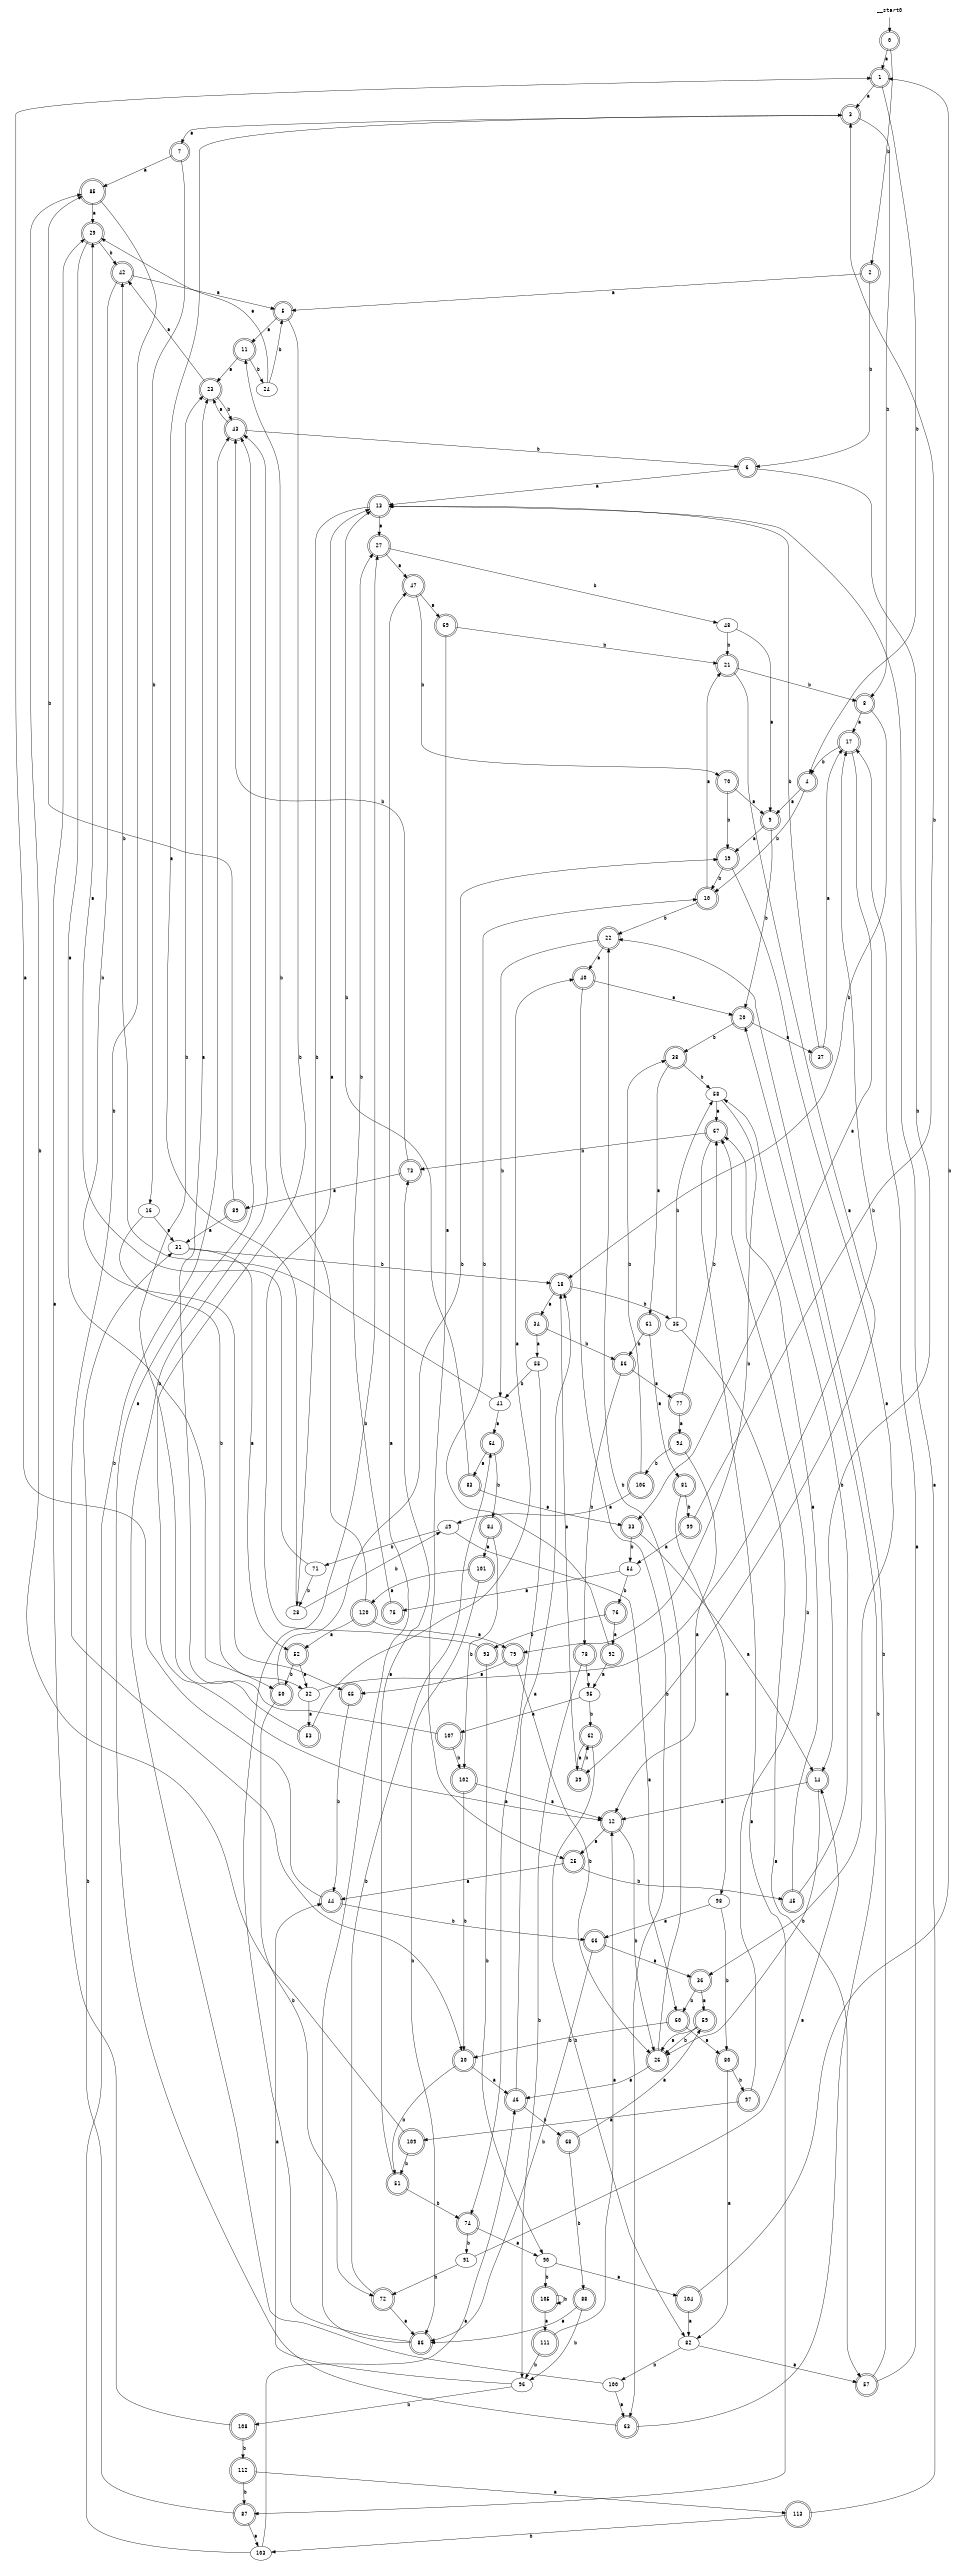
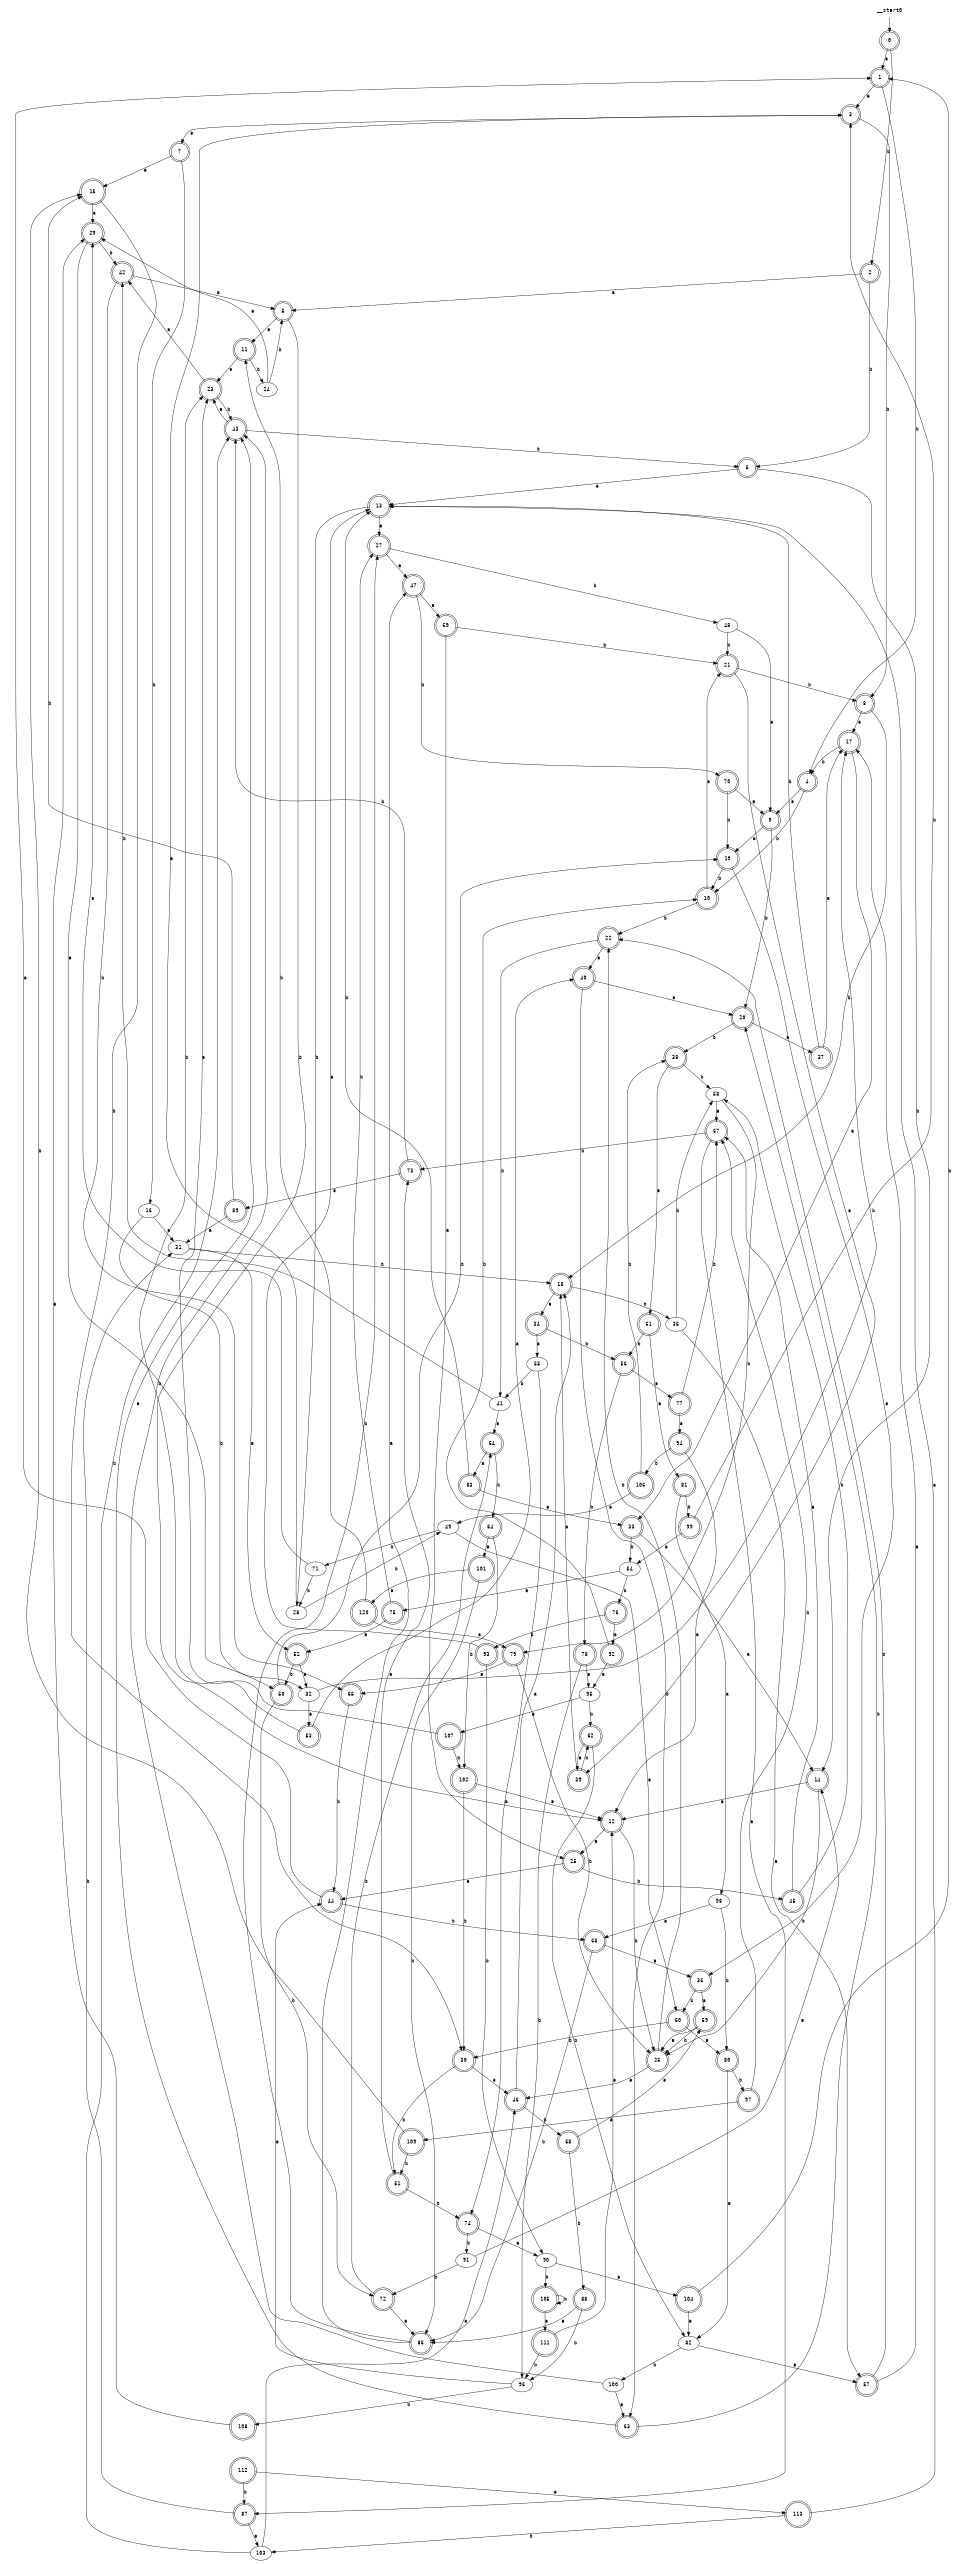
  digraph {
    fontname="DejaVu Sans Mono"
    node [fontname="DejaVu Sans Mono" shape=doublecircle]
    edge [fontname="DejaVu Sans Mono"]
    __start0 [shape=none]
    0
    1
    2
    3
    4
    5
    6
    7
    8
    9
    10
    11
    12
    13
    14
-   15 [label=85]
+   15
    16 [shape=""]
    17
    18
    19
    20
    21
    22
    23
    24 [shape=""]
    25
    26
    27
    28 [shape=""]
    29
    30
    31 [shape=""]
    32 [shape=""]
    33
    34
    35 [shape=""]
    36
    37
    38
    39
    40
    41 [shape=""]
    42
    43
    44
    45
    46
    47
    48 [shape=""]
    49 [shape=""]
    50
    51
    52
    53
    54 [shape=""]
    55 [shape=""]
    56
    57
    58 [shape=""]
    59
    60
    61
    62
    63
    64
    65
    66
    67
    68
    69
    70
    71 [shape=""]
    72
    73
    74
    75
    76
    77
    78
    79
    80
    81
    82 [shape=""]
    83
    84
    86
    87
    88
    89
    90 [shape=""]
    91 [shape=""]
    92
    93
    94
    95 [shape=""]
    96 [shape=""]
    97
    98 [shape=""]
    99
    100 [shape=""]
    101
    102
    103 [shape=""]
    104
    105
    106
    107
    108
    109
    n111 [label=120]
    111
    112
    113
    __start0 -> 0
    0 -> 1 [label=a]
    0 -> 2 [label=b]
    1 -> 3 [label=a]
    1 -> 4 [label=b]
    2 -> 5 [label=a]
    2 -> 6 [label=b]
    3 -> 7 [label=a]
    3 -> 8 [label=b]
    4 -> 9 [label=a]
    4 -> 10 [label=b]
    5 -> 11 [label=a]
    5 -> 12 [label=b]
    6 -> 13 [label=a]
    6 -> 14 [label=b]
    7 -> 15 [label=a]
    7 -> 16 [label=b]
    8 -> 17 [label=a]
    8 -> 18 [label=b]
    9 -> 19 [label=a]
    9 -> 20 [label=b]
    10 -> 21 [label=a]
    10 -> 22 [label=b]
    11 -> 23 [label=a]
    11 -> 24 [label=b]
    12 -> 25 [label=a]
    12 -> 26 [label=b]
    13 -> 27 [label=a]
    13 -> 28 [label=b]
    14 -> 12 [label=a]
    14 -> 26 [label=b]
    15 -> 29 [label=a]
    15 -> 30 [label=b]
    16 -> 31 [label=a]
    16 -> 32 [label=b]
    17 -> 4 [label=b]
    17 -> 33 [label=a]
    18 -> 34 [label=a]
    18 -> 35 [label=b]
    19 -> 10 [label=b]
    19 -> 36 [label=a]
    20 -> 37 [label=a]
    20 -> 38 [label=b]
    21 -> 8 [label=b]
    21 -> 39 [label=a]
    22 -> 40 [label=a]
    22 -> 41 [label=b]
    23 -> 42 [label=a]
    23 -> 43 [label=b]
    24 -> 5 [label=b]
    24 -> 29 [label=a]
    25 -> 44 [label=a]
    25 -> 45 [label=b]
    26 -> 22 [label=b]
    26 -> 46 [label=a]
    27 -> 47 [label=a]
    27 -> 48 [label=b]
    28 -> 3 [label=a]
    28 -> 49 [label=b]
    29 -> 42 [label=b]
    29 -> 50 [label=a]
    30 -> 46 [label=a]
    30 -> 51 [label=b]
    31 -> 18 [label=b]
    31 -> 52 [label=a]
    32 -> 17 [label=b]
    32 -> 53 [label=a]
    33 -> 14 [label=a]
    33 -> 54 [label=b]
    34 -> 55 [label=a]
    34 -> 56 [label=b]
    35 -> 57 [label=a]
    35 -> 58 [label=b]
    36 -> 59 [label=a]
    36 -> 60 [label=b]
    37 -> 13 [label=b]
    37 -> 17 [label=a]
    38 -> 58 [label=b]
    38 -> 61 [label=a]
    39 -> 18 [label=a]
    39 -> 62 [label=b]
    40 -> 20 [label=a]
    40 -> 63 [label=b]
    41 -> 42 [label=b]
    41 -> 64 [label=a]
    42 -> 5 [label=a]
    42 -> 65 [label=b]
    43 -> 6 [label=b]
    43 -> 23 [label=a]
    44 -> 1 [label=a]
    44 -> 66 [label=b]
    45 -> 58 [label=b]
    45 -> 67 [label=a]
    46 -> 18 [label=a]
    46 -> 68 [label=b]
    47 -> 69 [label=a]
    47 -> 70 [label=b]
    48 -> 9 [label=a]
    48 -> 21 [label=b]
    49 -> 60 [label=a]
    49 -> 71 [label=b]
    50 -> 19 [label=b]
    50 -> 72 [label=b]
    51 -> 73 [label=a]
    51 -> 74 [label=b]
    52 -> 32 [label=a]
    52 -> 50 [label=b]
    53 -> 23 [label=b]
    53 -> 40 [label=a]
    54 -> 75 [label=a]
    54 -> 76 [label=b]
    55 -> 41 [label=b]
    55 -> 74 [label=a]
    56 -> 77 [label=a]
    56 -> 78 [label=b]
    57 -> 17 [label=a]
    57 -> 22 [label=b]
    58 -> 67 [label=a]
    58 -> 79 [label=b]
    59 -> 26 [label=a]
    59 -> 26 [label=b]
    60 -> 30 [label=b]
    60 -> 80 [label=a]
    61 -> 56 [label=b]
    61 -> 81 [label=a]
    62 -> 39 [label=a]
    62 -> 82 [label=b]
    63 -> 20 [label=b]
    63 -> 43 [label=a]
    64 -> 83 [label=a]
    64 -> 84 [label=b]
    65 -> 44 [label=b]
    66 -> 36 [label=a]
    66 -> 86 [label=b]
    67 -> 73 [label=b]
    67 -> 87 [label=a]
    68 -> 59 [label=a]
    68 -> 88 [label=b]
    69 -> 21 [label=b]
    69 -> 25 [label=a]
    70 -> 9 [label=a]
    70 -> 19 [label=b]
    71 -> 28 [label=b]
    71 -> 29 [label=a]
    72 -> 64 [label=b]
    72 -> 86 [label=a]
    73 -> 43 [label=b]
    73 -> 89 [label=a]
    74 -> 90 [label=a]
    74 -> 91 [label=b]
    75 -> 27 [label=b]
-   n111 -> 52 [label=a]
+   75 -> 52 [label=a]
    76 -> 92 [label=a]
    76 -> 93 [label=b]
    77 -> 67 [label=b]
    77 -> 94 [label=a]
    78 -> 95 [label=a]
    78 -> 96 [label=b]
    79 -> 26 [label=b]
    79 -> 65 [label=a]
    80 -> 82 [label=a]
    80 -> 97 [label=b]
    81 -> 98 [label=a]
    81 -> 99 [label=b]
    82 -> 57 [label=a]
    82 -> 100 [label=b]
    83 -> 13 [label=b]
    83 -> 33 [label=a]
    84 -> 101 [label=a]
    84 -> 102 [label=b]
    86 -> 27 [label=b]
    86 -> 47 [label=a]
    87 -> 31 [label=b]
    87 -> 103 [label=a]
    88 -> 86 [label=a]
    88 -> 96 [label=b]
    89 -> 15 [label=b]
    89 -> 31 [label=a]
    90 -> 104 [label=a]
    90 -> 105 [label=b]
    91 -> 14 [label=a]
    91 -> 72 [label=b]
    92 -> 10 [label=b]
    92 -> 95 [label=a]
    93 -> 13 [label=a]
    93 -> 90 [label=b]
    94 -> 12 [label=a]
    94 -> 106 [label=b]
    95 -> 62 [label=b]
    95 -> 107 [label=a]
    96 -> 44 [label=a]
    96 -> 108 [label=b]
    97 -> 67 [label=b]
    97 -> 109 [label=a]
    98 -> 66 [label=a]
    98 -> 80 [label=b]
    99 -> 3 [label=b]
    99 -> 54 [label=a]
    100 -> 43 [label=b]
    100 -> 63 [label=a]
    101 -> 86 [label=b]
    101 -> n111 [label=a]
    102 -> 12 [label=a]
    102 -> 30 [label=b]
    103 -> 43 [label=b]
    103 -> 46 [label=a]
    104 -> 1 [label=b]
    104 -> 82 [label=a]
    105 -> 105 [label=b]
    105 -> 111 [label=a]
    106 -> 38 [label=b]
    106 -> 49 [label=a]
    107 -> 23 [label=a]
    107 -> 102 [label=b]
    108 -> 29 [label=a]
-   108 -> 112 [label=b]
    109 -> 15 [label=b]
    109 -> 51 [label=b]
    n111 -> 11 [label=b]
    n111 -> 79 [label=a]
    111 -> 12 [label=a]
    111 -> 96 [label=b]
    112 -> 87 [label=b]
    112 -> 113 [label=a]
    113 -> 13 [label=a]
    113 -> 103 [label=b]
  }
